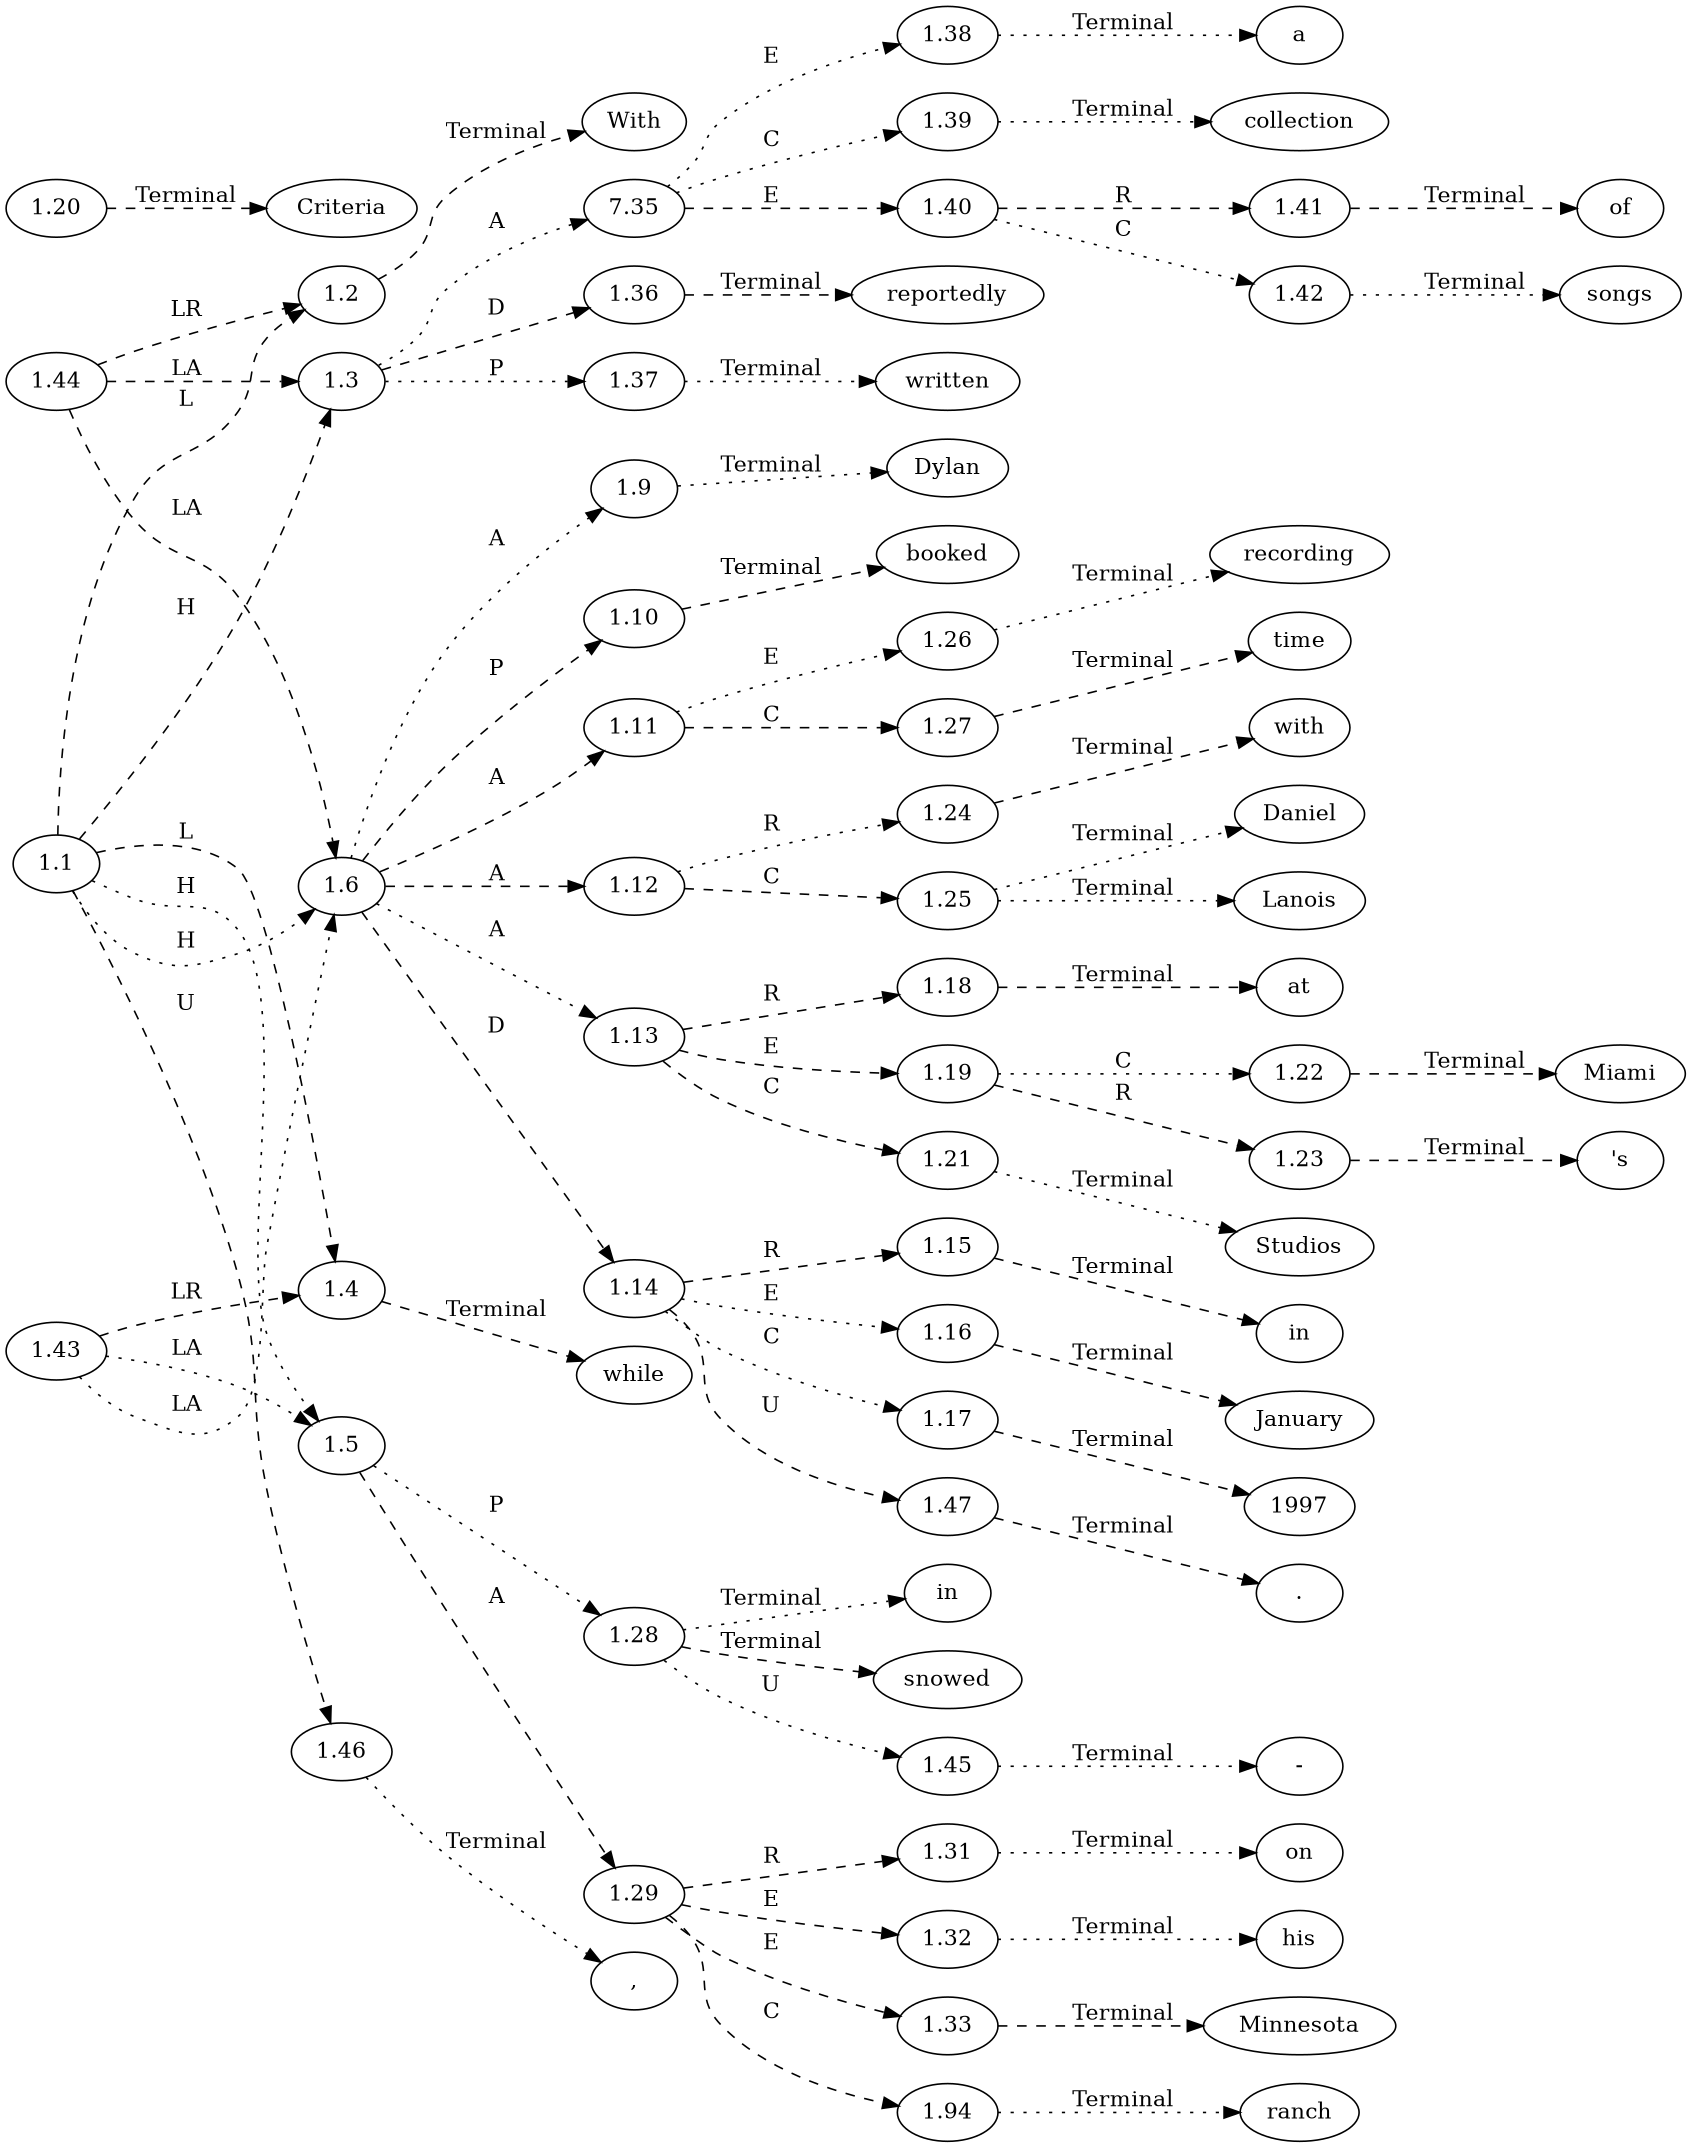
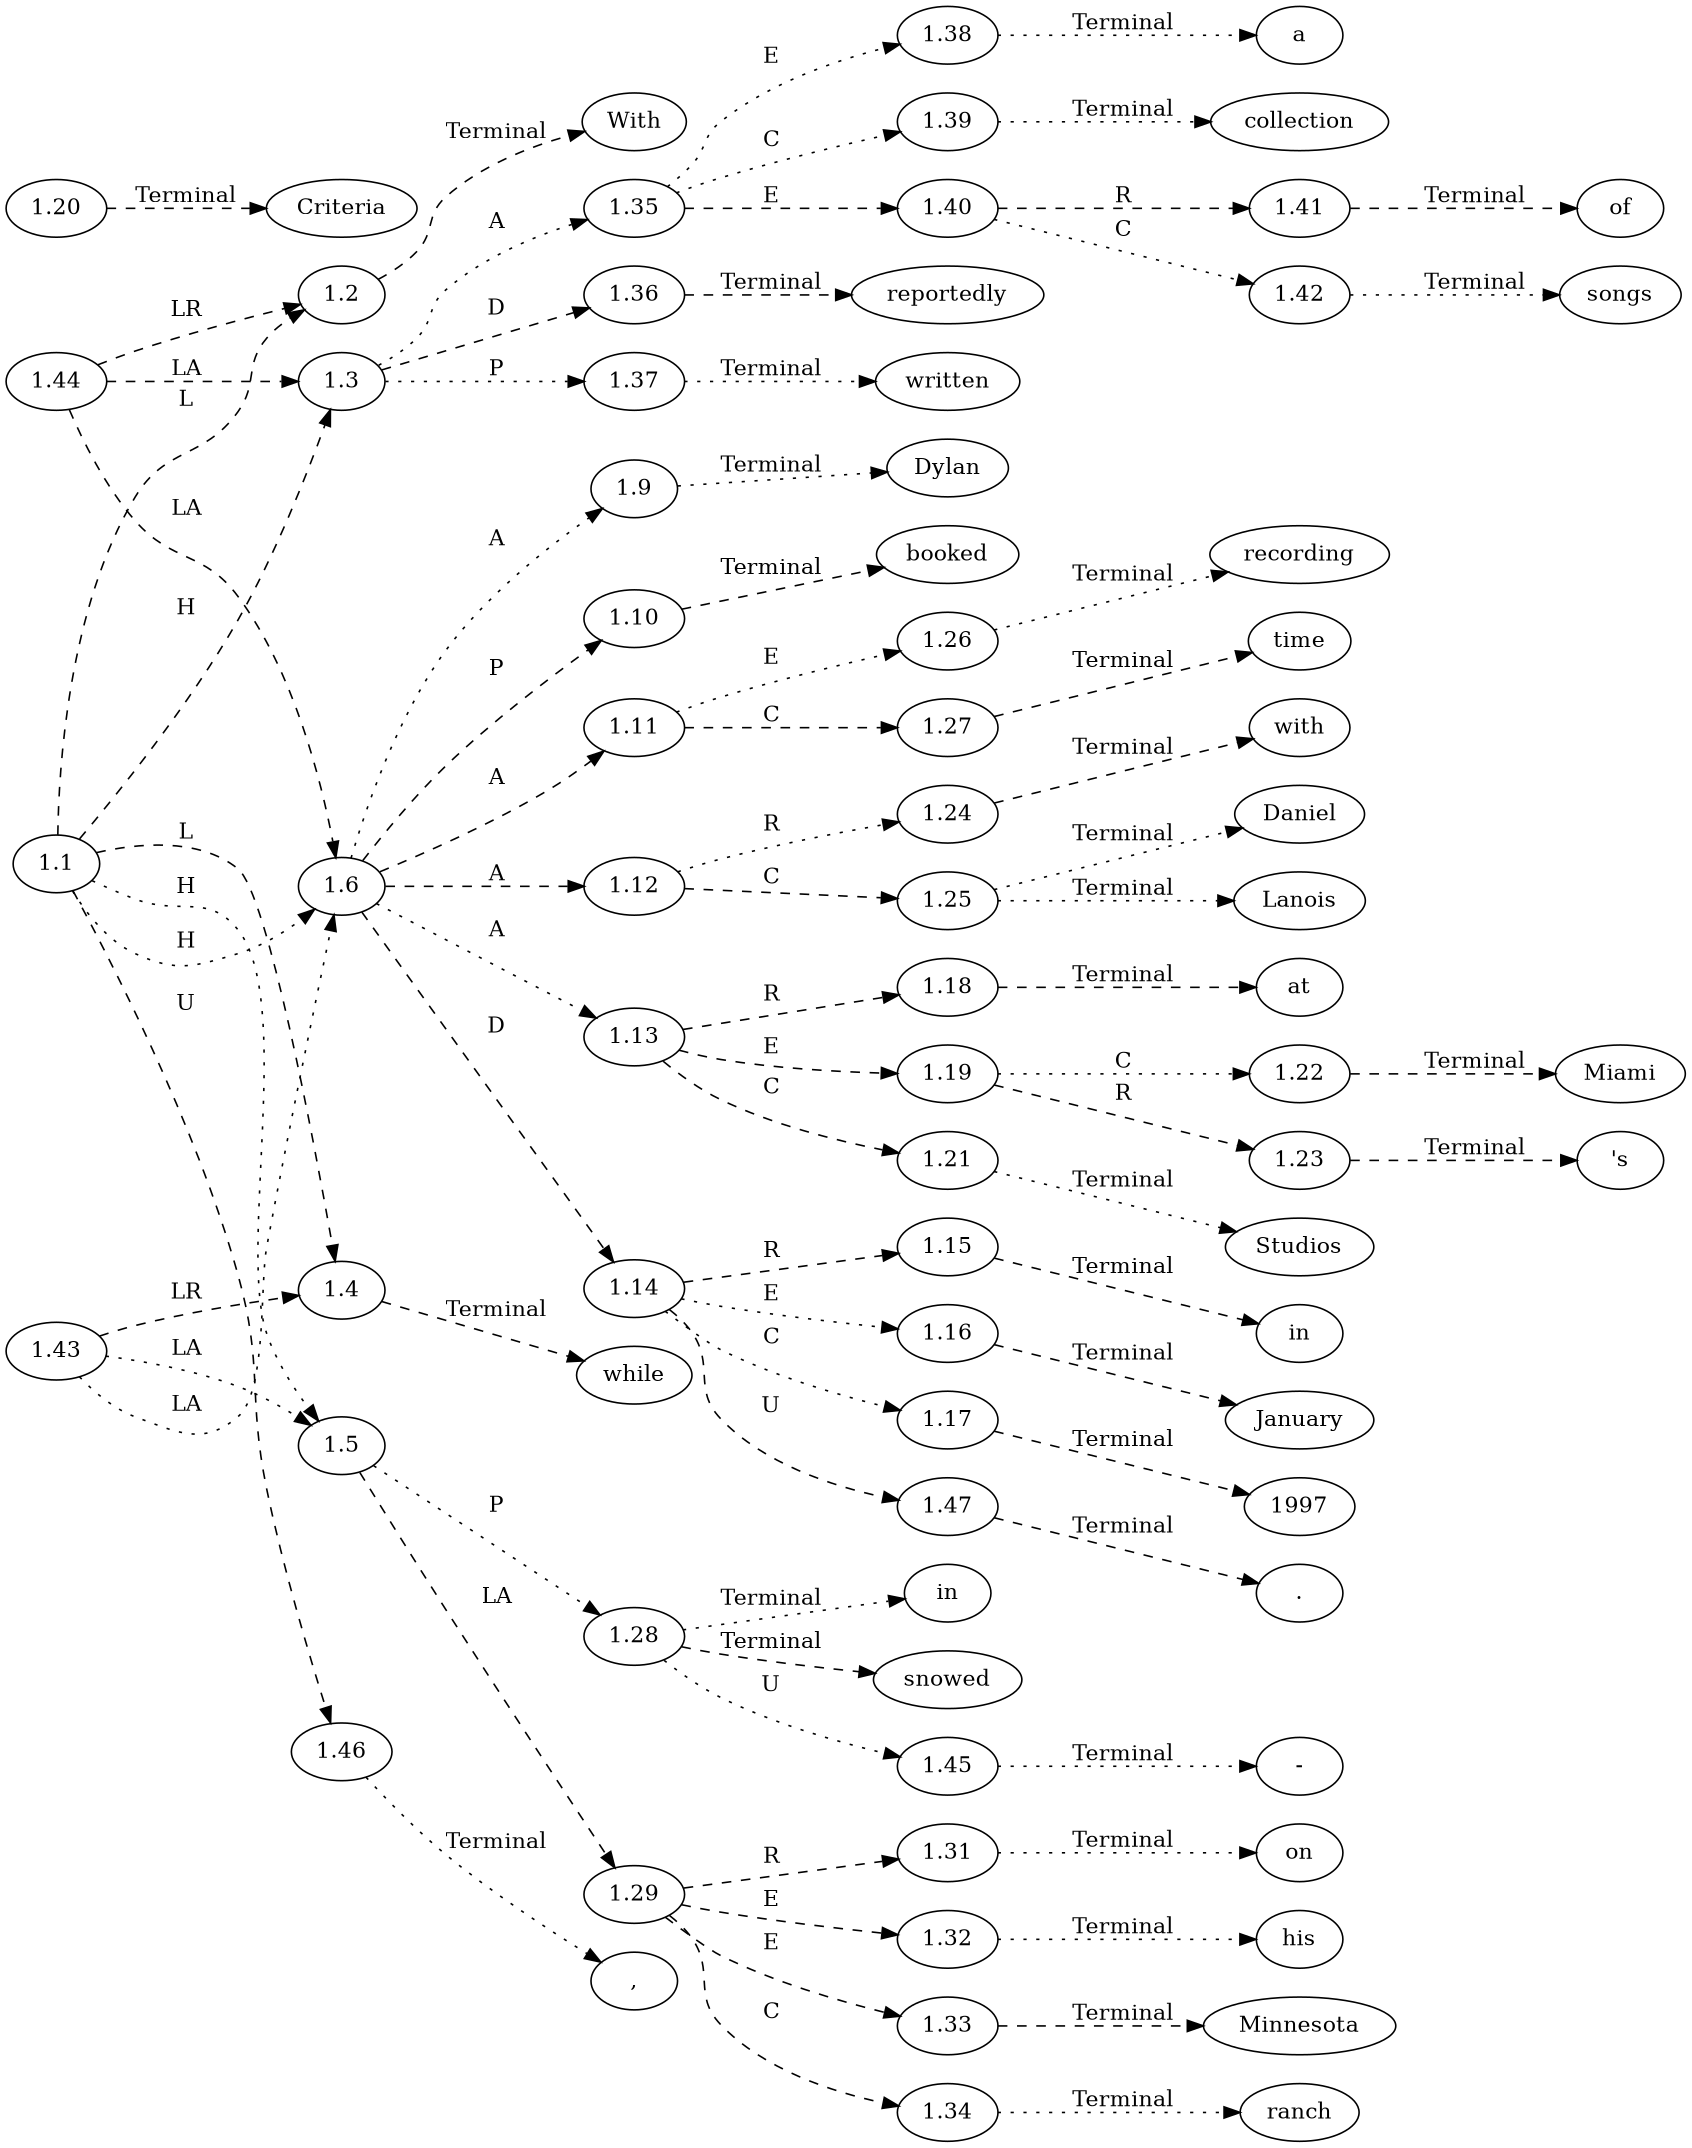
  digraph {
    fontname="DejaVu Serif"
    rankdir=LR
    node [fontname="DejaVu Serif" ordering=out]
    edge [fontname="DejaVu Serif" ordering=out style=dashed]
    n1 [label=With]
    n2 [label="-"]
    n3 [label=in]
    n4 [label=on]
    n5 [label=his]
    n6 [label=Minnesota]
    n7 [label=ranch]
    n8 [label=","]
    n9 [label=Dylan]
    n10 [label=booked]
    n11 [label=recording]
    n12 [label=a]
    n13 [label=time]
    n14 [label=with]
    n15 [label=Daniel]
    n16 [label=Lanois]
    n17 [label=at]
    n18 [label=Miami]
    n19 [label="'s"]
    n20 [label=Criteria]
    n21 [label=Studios]
    n22 [label=in]
    n23 [label=collection]
    n24 [label=January]
    n25 [label=1997]
    n26 [label="."]
    n27 [label=of]
    n28 [label=songs]
    n29 [label=reportedly]
    n30 [label=written]
    n31 [label=while]
    n32 [label=snowed]
    n33 [label=1.1]
    n34 [label=1.2]
    n35 [label=1.3]
    n36 [label=1.4]
    n37 [label=1.5]
    n38 [label=1.6]
    n39 [label=1.46]
-   n40 [label=7.35]
+   n40 [label=1.35]
    n41 [label=1.36]
    n42 [label=1.37]
    n43 [label=1.28]
    n44 [label=1.29]
    n45 [label=1.9]
    n46 [label=1.10]
    n47 [label=1.11]
    n48 [label=1.12]
    n49 [label=1.13]
    n50 [label=1.14]
    n51 [label=1.38]
    n52 [label=1.39]
    n53 [label=1.40]
    n54 [label=1.45]
    n55 [label=1.31]
    n56 [label=1.32]
    n57 [label=1.33]
-   n58 [label=1.94]
+   n58 [label=1.34]
    n59 [label=1.26]
    n60 [label=1.27]
    n61 [label=1.24]
    n62 [label=1.25]
    n63 [label=1.18]
    n64 [label=1.19]
    n65 [label=1.21]
    n66 [label=1.15]
    n67 [label=1.16]
    n68 [label=1.17]
    n69 [label=1.47]
    n70 [label=1.22]
    n71 [label=1.23]
    n72 [label=1.20]
    n73 [label=1.41]
    n74 [label=1.42]
    n75 [label=1.43]
    n76 [label=1.44]
    n33 -> n34 [label=L]
    n33 -> n35 [label=H]
    n33 -> n36 [label=L]
    n33 -> n37 [label=H style=dotted]
    n33 -> n38 [label=H style=dotted]
    n33 -> n39 [label=U]
    n34 -> n1 [label=Terminal]
    n35 -> n40 [label=A style=dotted]
    n35 -> n41 [label=D]
    n35 -> n42 [label=P style=dotted]
    n36 -> n31 [label=Terminal]
    n37 -> n43 [label=P style=dotted]
-   n37 -> n44 [label=A]
+   n37 -> n44 [label=LA]
    n38 -> n45 [label=A style=dotted]
    n38 -> n46 [label=P]
    n38 -> n47 [label=A]
    n38 -> n48 [label=A]
    n38 -> n49 [label=A style=dotted]
    n38 -> n50 [label=D]
    n39 -> n8 [label=Terminal style=dotted]
    n40 -> n51 [label=E style=dotted]
    n40 -> n52 [label=C style=dotted]
    n40 -> n53 [label=E]
    n41 -> n29 [label=Terminal]
    n42 -> n30 [label=Terminal style=dotted]
    n43 -> n3 [label=Terminal style=dotted]
    n43 -> n32 [label=Terminal]
    n43 -> n54 [label=U style=dotted]
    n44 -> n55 [label=R]
    n44 -> n56 [label=E]
    n44 -> n57 [label=E]
    n44 -> n58 [label=C]
    n45 -> n9 [label=Terminal style=dotted]
    n46 -> n10 [label=Terminal]
    n47 -> n59 [label=E style=dotted]
    n47 -> n60 [label=C]
    n48 -> n61 [label=R style=dotted]
    n48 -> n62 [label=C]
    n49 -> n63 [label=R]
    n49 -> n64 [label=E]
    n49 -> n65 [label=C]
    n50 -> n66 [label=R]
    n50 -> n67 [label=E style=dotted]
    n50 -> n68 [label=C style=dotted]
    n50 -> n69 [label=U]
    n51 -> n12 [label=Terminal style=dotted]
    n52 -> n23 [label=Terminal style=dotted]
    n53 -> n73 [label=R]
    n53 -> n74 [label=C style=dotted]
    n54 -> n2 [label=Terminal style=dotted]
    n55 -> n4 [label=Terminal style=dotted]
    n56 -> n5 [label=Terminal style=dotted]
    n57 -> n6 [label=Terminal]
    n58 -> n7 [label=Terminal style=dotted]
    n59 -> n11 [label=Terminal style=dotted]
    n60 -> n13 [label=Terminal]
    n61 -> n14 [label=Terminal]
    n62 -> n15 [label=Terminal style=dotted]
    n62 -> n16 [label=Terminal style=dotted]
    n63 -> n17 [label=Terminal]
    n64 -> n70 [label=C style=dotted]
    n64 -> n71 [label=R]
    n65 -> n21 [label=Terminal style=dotted]
    n66 -> n22 [label=Terminal]
    n67 -> n24 [label=Terminal]
    n68 -> n25 [label=Terminal]
    n69 -> n26 [label=Terminal]
    n70 -> n18 [label=Terminal]
    n71 -> n19 [label=Terminal]
    n72 -> n20 [label=Terminal]
    n73 -> n27 [label=Terminal]
    n74 -> n28 [label=Terminal style=dotted]
    n75 -> n36 [label=LR]
    n75 -> n37 [label=LA style=dotted]
    n75 -> n38 [label=LA style=dotted]
    n76 -> n34 [label=LR]
    n76 -> n35 [label=LA]
    n76 -> n38 [label=LA]
  }
